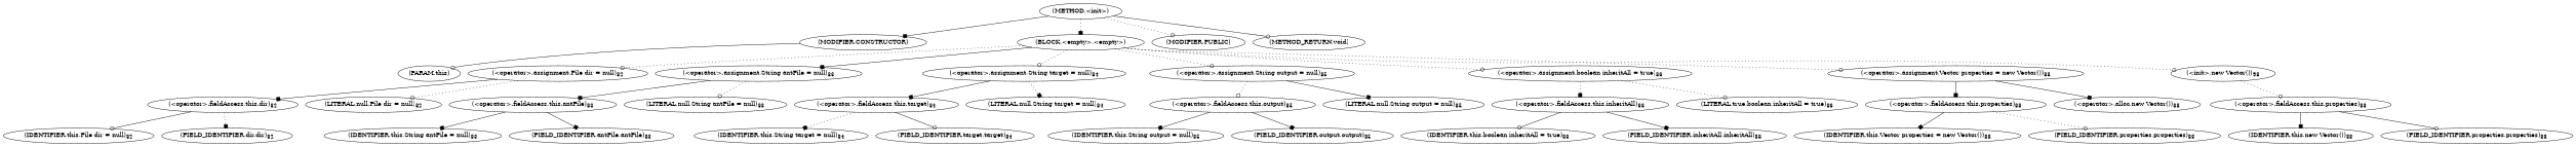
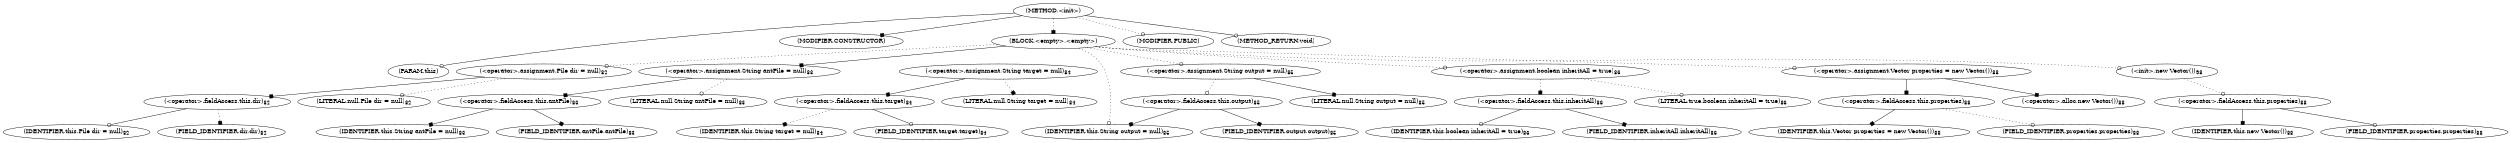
  digraph {
    edge [arrowhead=box style=solid]
    n1 [label=<(METHOD,&lt;init&gt;)>]
    n2 [label=<(PARAM,this)>]
    n3 [label=<(BLOCK,&lt;empty&gt;,&lt;empty&gt;)>]
    n4 [label=<(MODIFIER,CONSTRUCTOR)>]
    n5 [label=<(MODIFIER,PUBLIC)>]
    n6 [label=<(METHOD_RETURN,void)>]
    n7 [label=<(&lt;operator&gt;.assignment,File dir = null)<SUB>82</SUB>>]
    n8 [label=<(&lt;operator&gt;.assignment,String antFile = null)<SUB>83</SUB>>]
    n9 [label=<(&lt;operator&gt;.assignment,String target = null)<SUB>84</SUB>>]
    n10 [label=<(&lt;operator&gt;.assignment,String output = null)<SUB>85</SUB>>]
    n11 [label=<(&lt;operator&gt;.assignment,boolean inheritAll = true)<SUB>86</SUB>>]
    n12 [label=<(&lt;operator&gt;.assignment,Vector properties = new Vector())<SUB>88</SUB>>]
    n13 [label=<(&lt;init&gt;,new Vector())<SUB>98</SUB>>]
    n14 [label=<(&lt;operator&gt;.fieldAccess,this.dir)<SUB>82</SUB>>]
    n15 [label=<(LITERAL,null,File dir = null)<SUB>82</SUB>>]
    n16 [label=<(&lt;operator&gt;.fieldAccess,this.antFile)<SUB>83</SUB>>]
    n17 [label=<(LITERAL,null,String antFile = null)<SUB>83</SUB>>]
    n18 [label=<(&lt;operator&gt;.fieldAccess,this.target)<SUB>84</SUB>>]
    n19 [label=<(LITERAL,null,String target = null)<SUB>84</SUB>>]
    n20 [label=<(&lt;operator&gt;.fieldAccess,this.output)<SUB>85</SUB>>]
    n21 [label=<(LITERAL,null,String output = null)<SUB>85</SUB>>]
    n22 [label=<(&lt;operator&gt;.fieldAccess,this.inheritAll)<SUB>86</SUB>>]
    n23 [label=<(LITERAL,true,boolean inheritAll = true)<SUB>86</SUB>>]
    n24 [label=<(&lt;operator&gt;.fieldAccess,this.properties)<SUB>88</SUB>>]
    n25 [label=<(&lt;operator&gt;.alloc,new Vector())<SUB>88</SUB>>]
    n26 [label=<(&lt;operator&gt;.fieldAccess,this.properties)<SUB>88</SUB>>]
    n27 [label=<(IDENTIFIER,this,File dir = null)<SUB>82</SUB>>]
    n28 [label=<(FIELD_IDENTIFIER,dir,dir)<SUB>82</SUB>>]
    n29 [label=<(IDENTIFIER,this,String antFile = null)<SUB>83</SUB>>]
    n30 [label=<(FIELD_IDENTIFIER,antFile,antFile)<SUB>83</SUB>>]
    n31 [label=<(IDENTIFIER,this,String target = null)<SUB>84</SUB>>]
    n32 [label=<(FIELD_IDENTIFIER,target,target)<SUB>84</SUB>>]
    n33 [label=<(IDENTIFIER,this,String output = null)<SUB>85</SUB>>]
    n34 [label=<(FIELD_IDENTIFIER,output,output)<SUB>85</SUB>>]
    n35 [label=<(IDENTIFIER,this,boolean inheritAll = true)<SUB>86</SUB>>]
    n36 [label=<(FIELD_IDENTIFIER,inheritAll,inheritAll)<SUB>86</SUB>>]
    n37 [label=<(IDENTIFIER,this,Vector properties = new Vector())<SUB>88</SUB>>]
    n38 [label=<(FIELD_IDENTIFIER,properties,properties)<SUB>88</SUB>>]
    n39 [label=<(IDENTIFIER,this,new Vector())<SUB>88</SUB>>]
    n40 [label=<(FIELD_IDENTIFIER,properties,properties)<SUB>88</SUB>>]
-   n4 -> n2 [arrowhead=odot]
+   n1 -> n2 [arrowhead=odot]
    n1 -> n3 [style=dotted]
    n1 -> n4
    n1 -> n5 [arrowhead=odot style=dotted]
    n1 -> n6 [arrowhead=odot]
    n3 -> n7 [arrowhead=odot style=dotted]
    n3 -> n8
-   n3 -> n9 [arrowhead=odot style=dotted]
+   n3 -> n33 [arrowhead=odot style=dotted]
    n3 -> n10 [arrowhead=odot style=dotted]
    n3 -> n11 [arrowhead=odot style=dotted]
    n3 -> n12 [arrowhead=odot style=dotted]
    n3 -> n13 [arrowhead=odot style=dotted]
    n7 -> n14
    n7 -> n15 [arrowhead=odot style=dotted]
    n8 -> n16
    n8 -> n17 [arrowhead=odot style=dotted]
    n9 -> n18
    n9 -> n19 [style=dotted]
    n10 -> n20 [arrowhead=odot style=dotted]
    n10 -> n21
    n11 -> n22 [style=dotted]
    n11 -> n23 [arrowhead=odot style=dotted]
    n12 -> n24
    n12 -> n25
    n13 -> n26 [arrowhead=odot style=dotted]
    n14 -> n27 [arrowhead=odot]
    n14 -> n28 [style=dotted]
    n16 -> n29
    n16 -> n30
    n18 -> n31 [style=dotted]
    n18 -> n32 [arrowhead=odot]
    n20 -> n33
    n20 -> n34
    n22 -> n35 [arrowhead=odot]
    n22 -> n36
    n24 -> n37
    n24 -> n38 [arrowhead=odot style=dotted]
    n26 -> n39
    n26 -> n40 [arrowhead=odot]
  }
